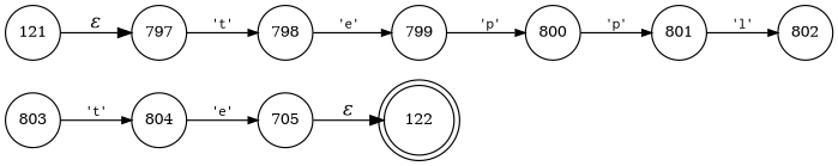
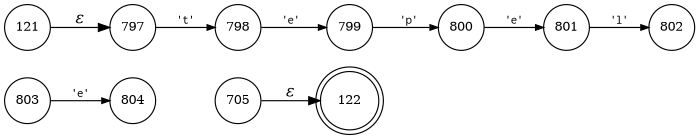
  digraph {
    rankdir=LR
    node [fixedsize=true fontsize=11 shape=circle peripheries=1]
    edge [arrowhead=normal arrowsize=.7 fontname=Courier fontsize=11]
    n1 [label=122 shape=doublecircle width=.6 peripheries=""]
    n2 [label=800 width=.55]
    n3 [label=801 width=.55]
    n4 [label=802 width=.55]
    n5 [label=803 width=.55]
    n6 [label=804 width=.55]
    n7 [label=705 width=.55]
    n8 [label=121 width=.55]
    n9 [label=797 width=.55]
    n10 [label=798 width=.55]
    n11 [label=799 width=.55]
-   n2 -> n3 [label="'p'"]
+   n2 -> n3 [label="'e'"]
    n3 -> n4 [label="'l'"]
-   n5 -> n6 [label="'t'"]
-   n6 -> n7 [label="'e'"]
+   n5 -> n6 [label="'e'"]
    n7 -> n1 [fontname="Times-Italic" label="&epsilon;" arrowhead="" arrowsize="" fontsize=""]
    n8 -> n9 [fontname="Times-Italic" label="&epsilon;" arrowhead="" arrowsize="" fontsize=""]
    n9 -> n10 [label="'t'"]
    n10 -> n11 [label="'e'"]
    n11 -> n2 [label="'p'"]
  }
